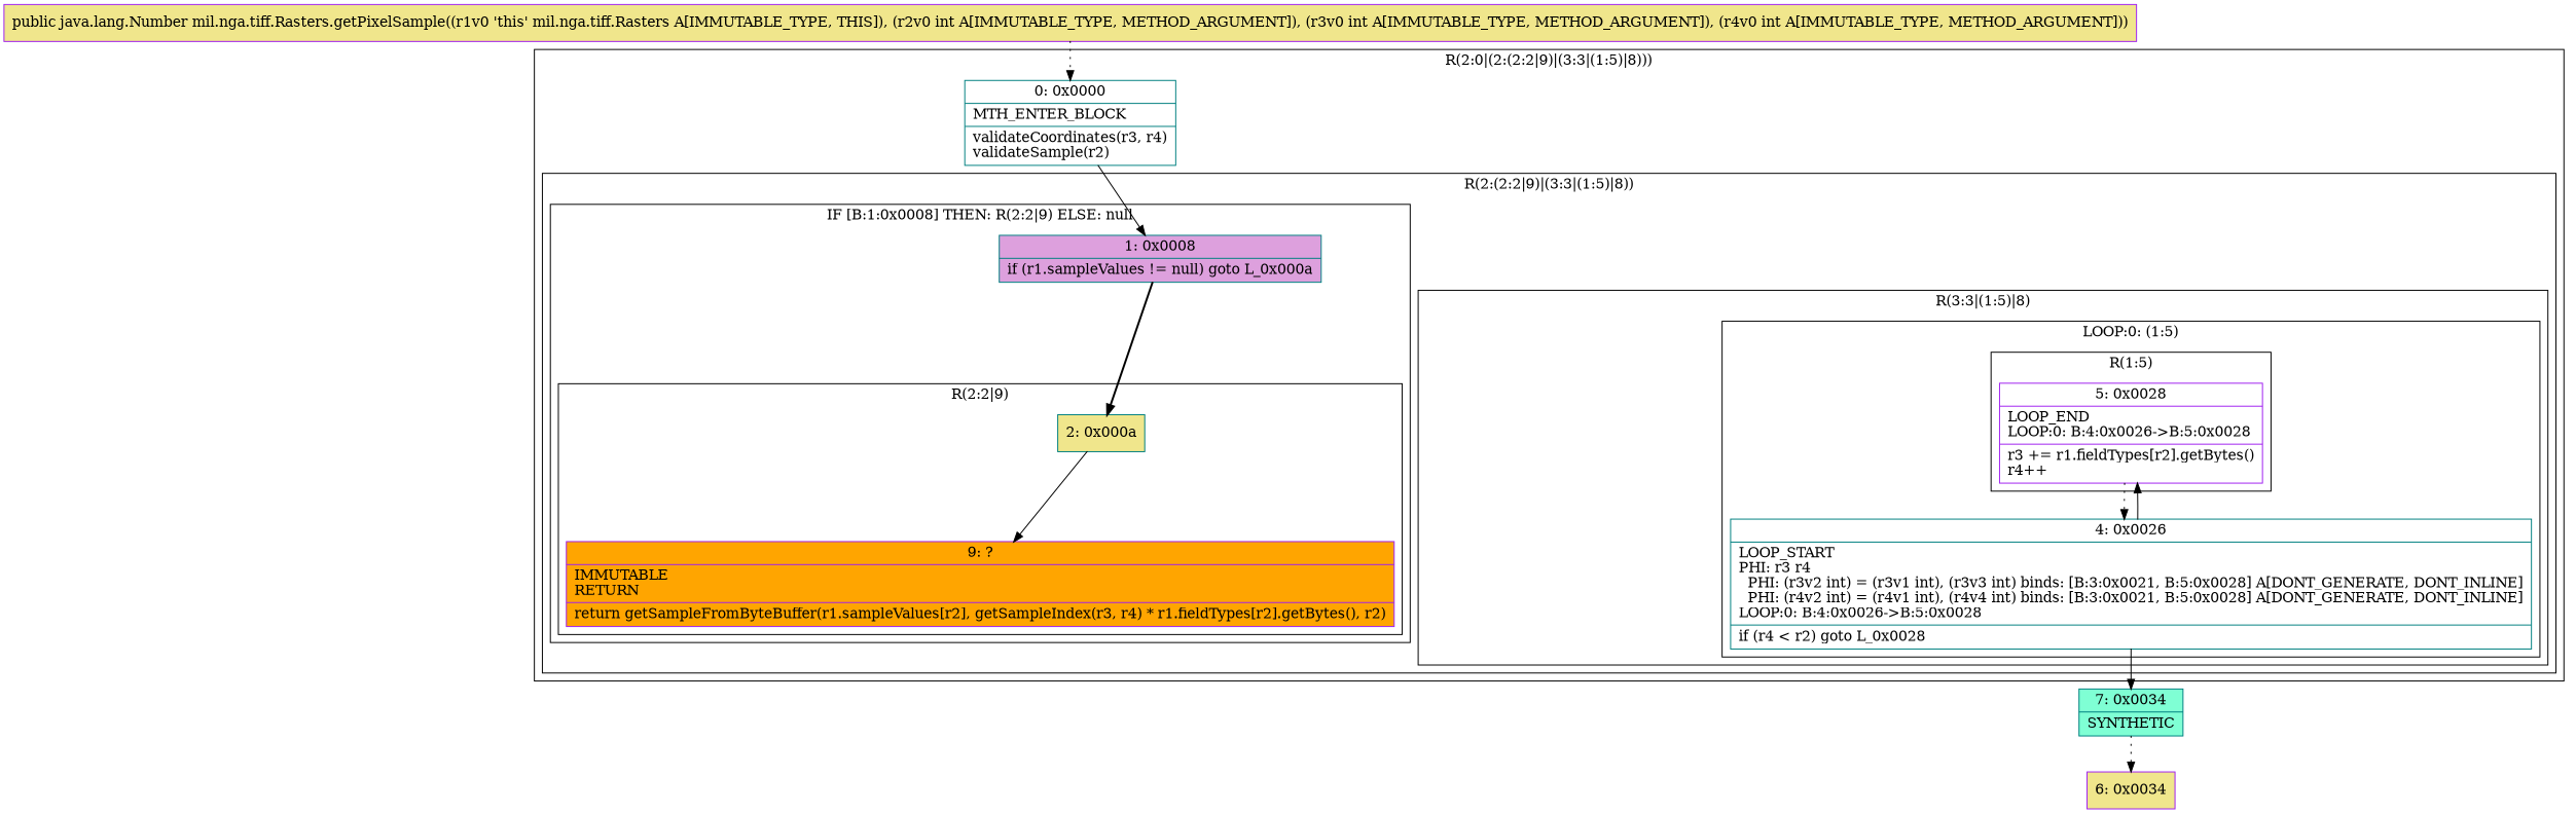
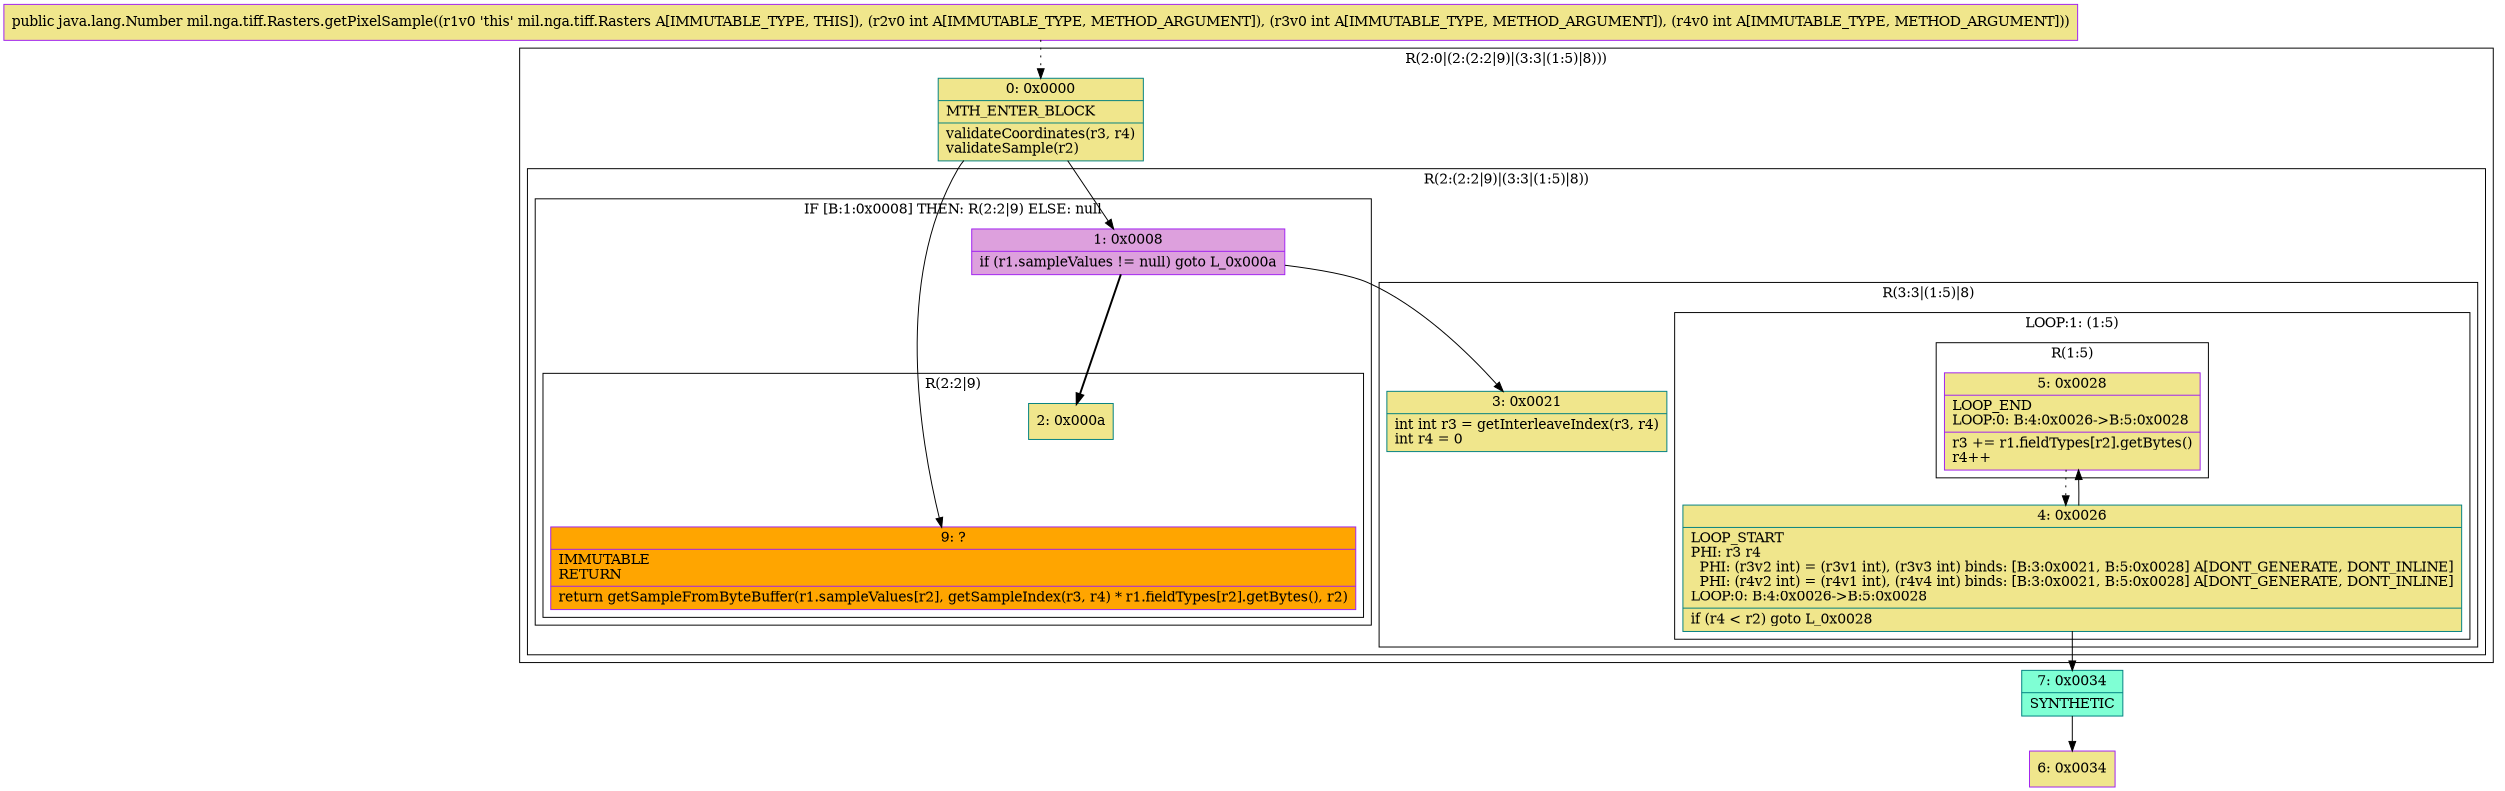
  digraph {
    node [color=teal fillcolor=khaki shape=record style=filled]
    edge [style=solid]
    n1 [label="{2\:\ 0x000a}"]
    n2 [color=purple fillcolor=orange label="{9\:\ ?|IMMUTABLE\lRETURN\l|return getSampleFromByteBuffer(r1.sampleValues[r2], getSampleIndex(r3, r4) * r1.fieldTypes[r2].getBytes(), r2)\l}"]
-   n3 [fillcolor=plum label="{1\:\ 0x0008|if (r1.sampleValues != null) goto L_0x000a\l}"]
-   n4 [color=purple fillcolor=white label="{5\:\ 0x0028|LOOP_END\lLOOP:0: B:4:0x0026\-\>B:5:0x0028\l|r3 += r1.fieldTypes[r2].getBytes()\lr4++\l}"]
-   n5 [fillcolor=white label="{4\:\ 0x0026|LOOP_START\lPHI: r3 r4 \l  PHI: (r3v2 int) = (r3v1 int), (r3v3 int) binds: [B:3:0x0021, B:5:0x0028] A[DONT_GENERATE, DONT_INLINE]\l  PHI: (r4v2 int) = (r4v1 int), (r4v4 int) binds: [B:3:0x0021, B:5:0x0028] A[DONT_GENERATE, DONT_INLINE]\lLOOP:0: B:4:0x0026\-\>B:5:0x0028\l|if (r4 \< r2) goto L_0x0028\l}"]
-   n7 [fillcolor=white label="{0\:\ 0x0000|MTH_ENTER_BLOCK\l|validateCoordinates(r3, r4)\lvalidateSample(r2)\l}"]
+   n3 [color=purple fillcolor=plum label="{1\:\ 0x0008|if (r1.sampleValues != null) goto L_0x000a\l}"]
+   n4 [color=purple label="{5\:\ 0x0028|LOOP_END\lLOOP:0: B:4:0x0026\-\>B:5:0x0028\l|r3 += r1.fieldTypes[r2].getBytes()\lr4++\l}"]
+   n5 [label="{4\:\ 0x0026|LOOP_START\lPHI: r3 r4 \l  PHI: (r3v2 int) = (r3v1 int), (r3v3 int) binds: [B:3:0x0021, B:5:0x0028] A[DONT_GENERATE, DONT_INLINE]\l  PHI: (r4v2 int) = (r4v1 int), (r4v4 int) binds: [B:3:0x0021, B:5:0x0028] A[DONT_GENERATE, DONT_INLINE]\lLOOP:0: B:4:0x0026\-\>B:5:0x0028\l|if (r4 \< r2) goto L_0x0028\l}"]
+   n6 [label="{3\:\ 0x0021|int int r3 = getInterleaveIndex(r3, r4)\lint r4 = 0\l}"]
+   n7 [label="{0\:\ 0x0000|MTH_ENTER_BLOCK\l|validateCoordinates(r3, r4)\lvalidateSample(r2)\l}"]
    n8 [fillcolor=aquamarine label="{7\:\ 0x0034|SYNTHETIC\l}"]
    n9 [color=purple label="{6\:\ 0x0034}"]
    n10 [color=purple label="{public java.lang.Number mil.nga.tiff.Rasters.getPixelSample((r1v0 'this' mil.nga.tiff.Rasters A[IMMUTABLE_TYPE, THIS]), (r2v0 int A[IMMUTABLE_TYPE, METHOD_ARGUMENT]), (r3v0 int A[IMMUTABLE_TYPE, METHOD_ARGUMENT]), (r4v0 int A[IMMUTABLE_TYPE, METHOD_ARGUMENT])) }"]
    subgraph cluster_1 {
      label="R(2:0|(2:(2:2|9)|(3:3|(1:5)|8)))"
      n7
      subgraph cluster_2 {
        label="R(2:(2:2|9)|(3:3|(1:5)|8))"
        subgraph cluster_3 {
          label="IF [B:1:0x0008] THEN: R(2:2|9) ELSE: null"
          n3
          subgraph cluster_4 {
            label="R(2:2|9)"
            n1
            n2
          }
        }
        subgraph cluster_5 {
          label="R(3:3|(1:5)|8)"
+         n6
          subgraph cluster_6 {
-           label="LOOP:0: (1:5)"
+           label="LOOP:1: (1:5)"
            n5
            subgraph cluster_7 {
              label="R(1:5)"
              n4
            }
          }
        }
      }
    }
-   n1 -> n2
+   n7 -> n2
    n3 -> n1 [style=bold]
+   n3 -> n6
    n4 -> n5 [style=dotted]
    n5 -> n4
    n5 -> n8
    n7 -> n3
-   n8 -> n9 [style=dotted]
+   n8 -> n9
    n10 -> n7 [style=dotted]
  }
